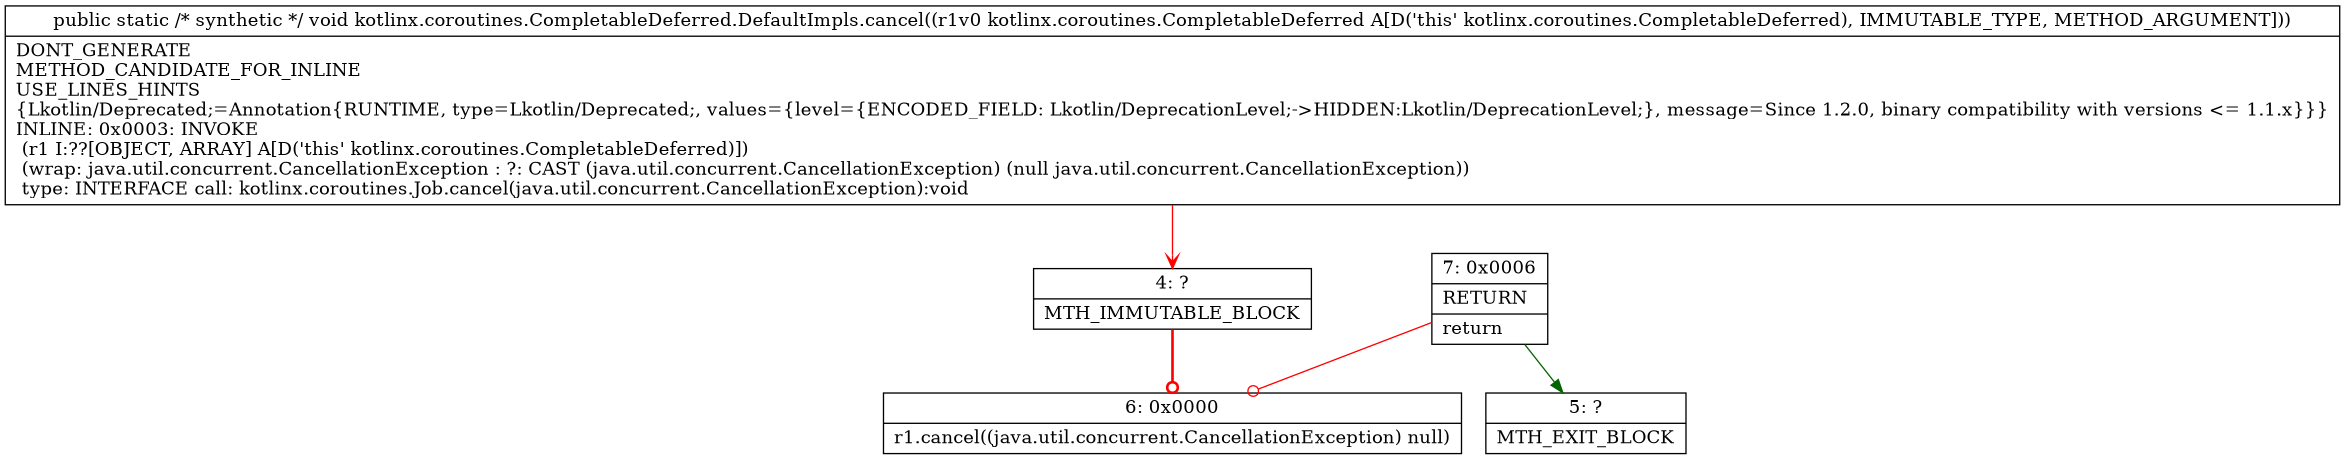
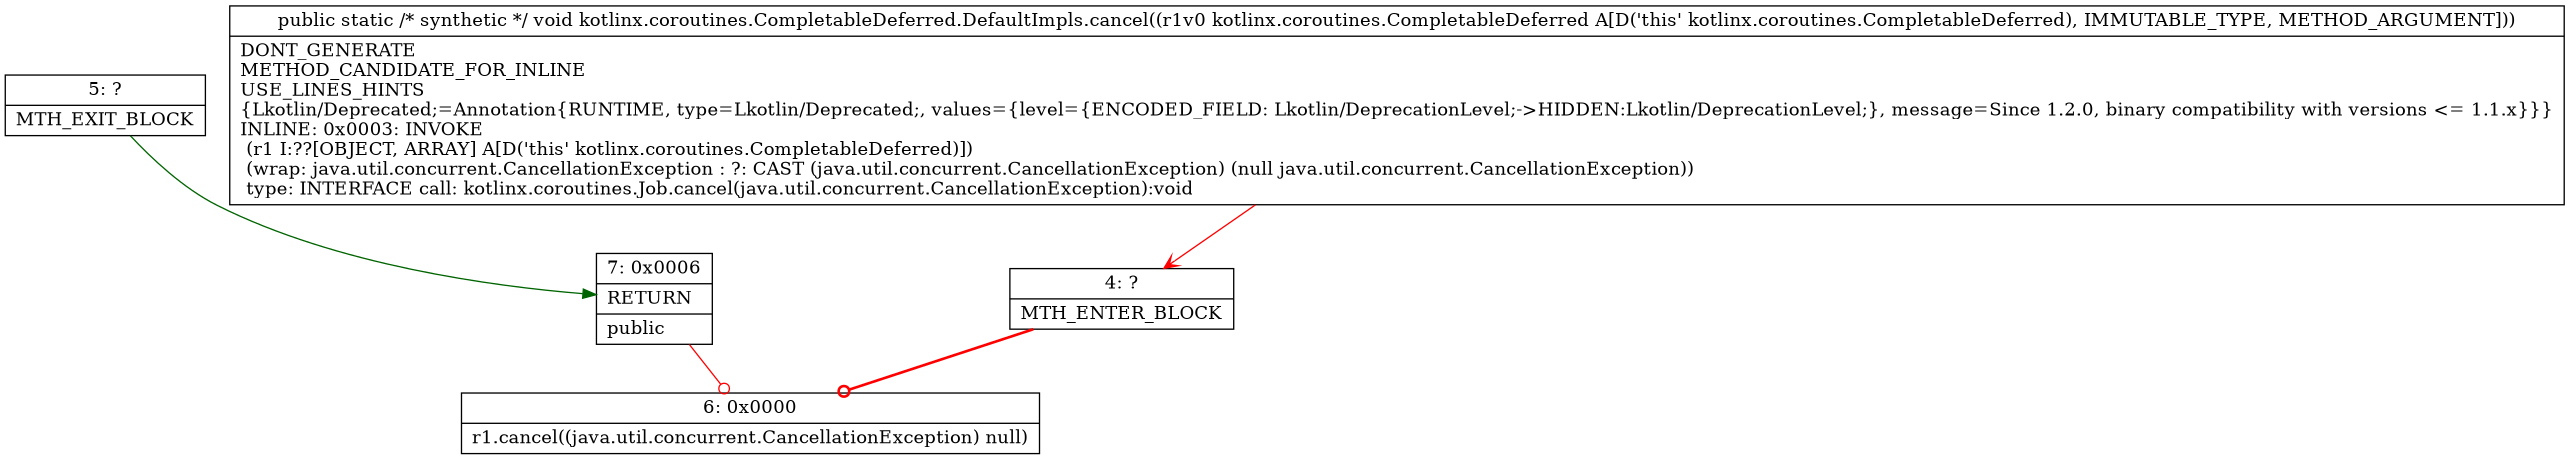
  digraph {
    node [shape=record]
    edge [arrowhead=odot color=red style=solid]
-   n1 [label="{4\:\ ?|MTH_IMMUTABLE_BLOCK\l}"]
+   n1 [label="{4\:\ ?|MTH_ENTER_BLOCK\l}"]
    n2 [label="{6\:\ 0x0000|r1.cancel((java.util.concurrent.CancellationException) null)\l}"]
-   n3 [label="{7\:\ 0x0006|RETURN\l|return\l}"]
+   n3 [label="{7\:\ 0x0006|RETURN\l|public\l}"]
    n4 [label="{5\:\ ?|MTH_EXIT_BLOCK\l}"]
    n5 [label="{public static \/* synthetic *\/ void kotlinx.coroutines.CompletableDeferred.DefaultImpls.cancel((r1v0 kotlinx.coroutines.CompletableDeferred A[D('this' kotlinx.coroutines.CompletableDeferred), IMMUTABLE_TYPE, METHOD_ARGUMENT]))  | DONT_GENERATE\lMETHOD_CANDIDATE_FOR_INLINE\lUSE_LINES_HINTS\l\{Lkotlin\/Deprecated;=Annotation\{RUNTIME, type=Lkotlin\/Deprecated;, values=\{level=\{ENCODED_FIELD: Lkotlin\/DeprecationLevel;\-\>HIDDEN:Lkotlin\/DeprecationLevel;\}, message=Since 1.2.0, binary compatibility with versions \<= 1.1.x\}\}\}\lINLINE: 0x0003: INVOKE  \l  (r1 I:??[OBJECT, ARRAY] A[D('this' kotlinx.coroutines.CompletableDeferred)])\l  (wrap: java.util.concurrent.CancellationException : ?: CAST (java.util.concurrent.CancellationException) (null java.util.concurrent.CancellationException))\l type: INTERFACE call: kotlinx.coroutines.Job.cancel(java.util.concurrent.CancellationException):void\l}"]
    n1 -> n2 [style=bold]
    n3 -> n2
-   n3 -> n4 [arrowhead=normal color=darkgreen]
+   n4 -> n3 [arrowhead=normal color=darkgreen]
    n5 -> n1 [arrowhead=vee]
  }
